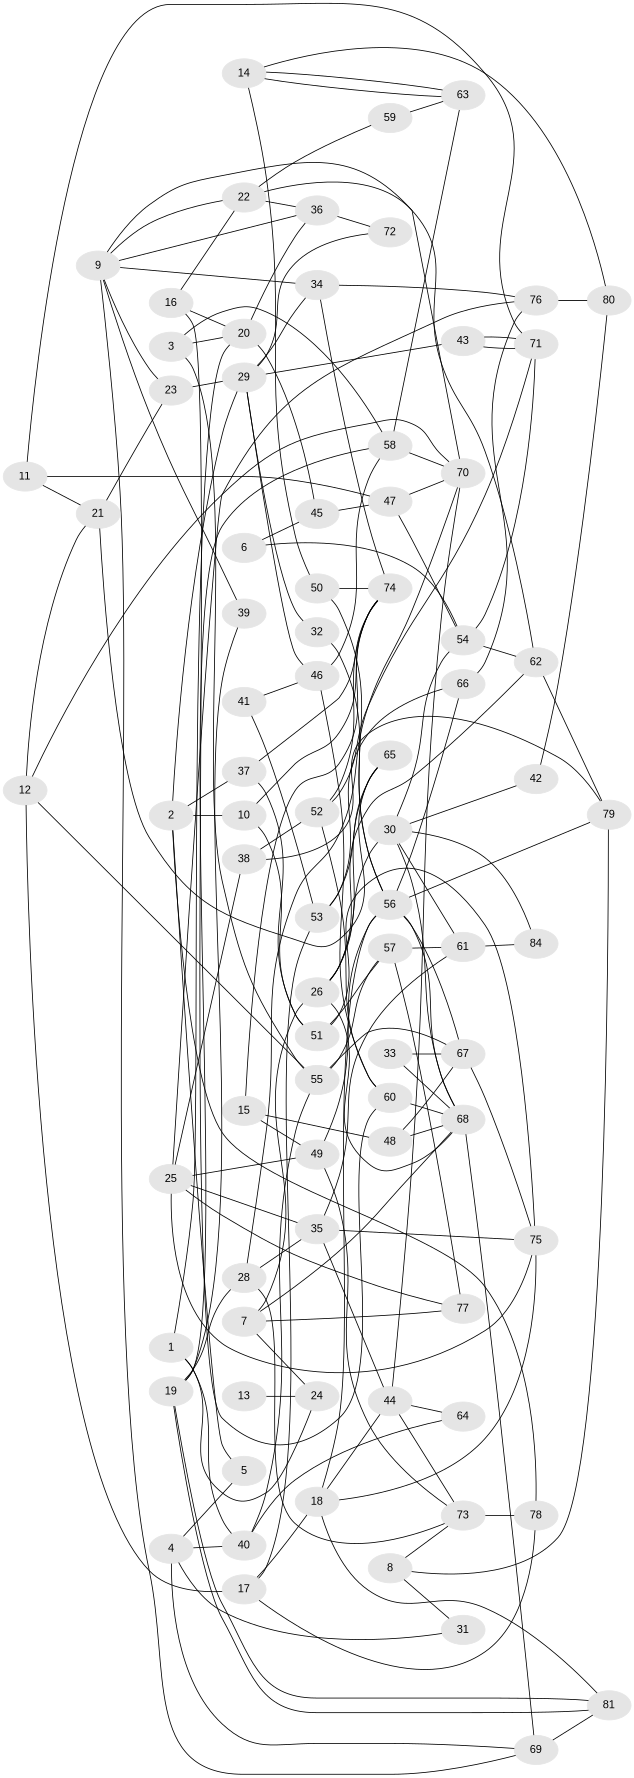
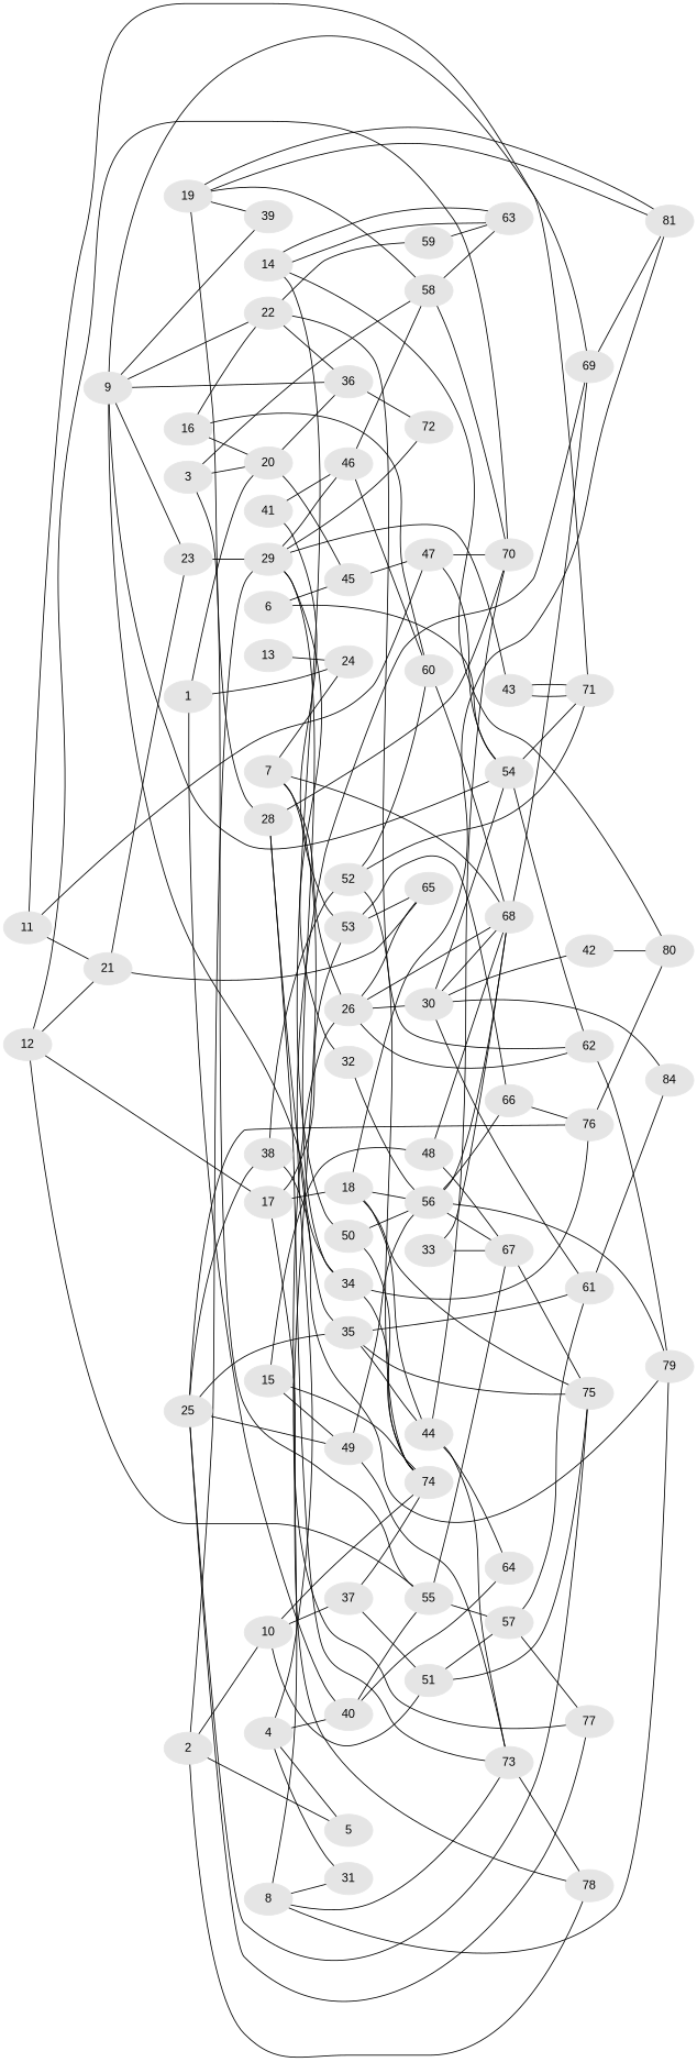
  graph {
    fontname="Liberation Sans"
    rankdir=LR
    node [color=gray90 fontname="Liberation Sans" style=filled]
    edge [fontname="Liberation Sans"]
    1
    20
    24
    40
    45
    36
    55
    64
    2
    5
    10
    29
    37
    78
    51
    74
    34
    32
    43
    46
    72
    3
    58
    33
    68
    67
    57
    70
    63
    4
    31
    69
    81
    6
    54
    47
    71
    62
    7
    26
    77
    65
    30
    8
    73
    79
    9
    22
    23
    39
    59
    76
    75
    11
    21
    12
    17
    18
    53
    13
    14
    50
    80
    56
    15
    48
    49
    16
    60
    44
    66
    19
    28
    35
    25
    38
    61
    52
    42
    n80 [label=84]
    41
    1 -- 20
    1 -- 24
    1 -- 40
    20 -- 45
    20 -- 36
    40 -- 55
    40 -- 64
    45 -- 47
    36 -- 72
    55 -- 67
    55 -- 57
    2 -- 5
    2 -- 10
    2 -- 29
-   2 -- 37
+   10 -- 37
    2 -- 78
    10 -- 51
    10 -- 74
    29 -- 34
    29 -- 32
    29 -- 43
    29 -- 46
    29 -- 72
    37 -- 51
    37 -- 74
    51 -- 57
    51 -- 75
    34 -- 74
    34 -- 76
    32 -- 56
    43 -- 71
    43 -- 71
    46 -- 58
    46 -- 60
    3 -- 20
    3 -- 55
    3 -- 58
    58 -- 70
    58 -- 63
    33 -- 68
    33 -- 67
    68 -- 69
    67 -- 75
    57 -- 77
    57 -- 61
    4 -- 40
    4 -- 5
    4 -- 31
    4 -- 69
    69 -- 81
    6 -- 45
    6 -- 54
    54 -- 71
    54 -- 62
    47 -- 70
    47 -- 54
    62 -- 79
    7 -- 24
    7 -- 68
    7 -- 26
    7 -- 77
    26 -- 68
    26 -- 62
    26 -- 65
    26 -- 30
    30 -- 68
    30 -- 54
    30 -- 61
    30 -- 42
    30 -- n80
    8 -- 31
+   8 -- 26
    8 -- 73
    8 -- 79
    73 -- 78
    9 -- 36
    9 -- 34
-   9 -- 70
+   9 -- 54
    9 -- 69
    9 -- 22
    9 -- 23
    9 -- 39
    22 -- 36
    22 -- 62
    22 -- 59
    23 -- 29
    59 -- 63
    76 -- 80
    11 -- 47
    11 -- 71
    11 -- 21
    21 -- 65
    21 -- 23
    12 -- 55
    12 -- 70
    12 -- 21
    12 -- 17
    17 -- 78
    17 -- 18
    17 -- 53
    18 -- 81
    18 -- 75
    18 -- 56
    18 -- 44
    53 -- 65
    53 -- 66
    13 -- 24
    14 -- 63
    14 -- 63
    14 -- 50
    14 -- 80
    50 -- 74
    50 -- 56
    56 -- 68
    56 -- 67
    56 -- 79
    56 -- 66
    15 -- 74
    15 -- 48
    15 -- 49
    48 -- 68
    48 -- 67
    49 -- 73
    49 -- 56
    16 -- 20
    16 -- 22
    16 -- 60
    60 -- 68
    44 -- 64
    44 -- 70
    44 -- 73
    66 -- 76
    19 -- 58
    19 -- 81
    19 -- 81
    19 -- 39
    19 -- 28
    28 -- 70
    28 -- 73
    28 -- 35
    35 -- 75
    35 -- 44
    35 -- 61
    25 -- 77
    25 -- 76
    25 -- 75
    25 -- 49
    25 -- 35
    25 -- 38
    38 -- 79
    38 -- 52
    61 -- n80
    52 -- 74
    52 -- 71
    52 -- 60
    42 -- 80
    41 -- 46
    41 -- 53
  }
